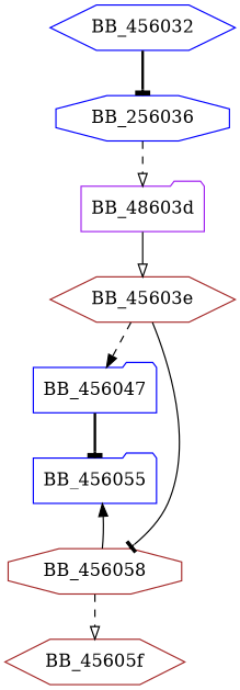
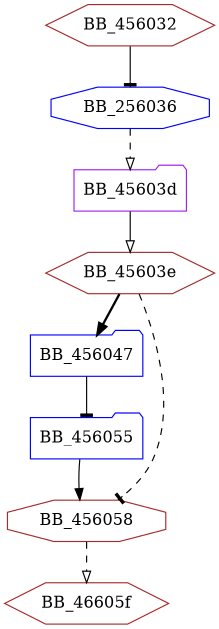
  digraph {
    node [color=blue shape=hexagon]
    edge [arrowhead=onormal style=bold]
    n1 [label=BB_256036 shape=octagon]
-   BB_456032
-   BB_45603d [color=purple shape=folder label=BB_48603d]
+   BB_456032 [color=brown]
+   BB_45603d [color=purple shape=folder]
    BB_45603e [color=brown]
    BB_456047 [shape=folder]
    BB_456058 [color=brown shape=octagon]
    BB_456055 [shape=folder]
-   BB_45605f [color=brown]
+   BB_45605f [color=brown label=BB_46605f]
    n1 -> BB_45603d [style=dashed]
-   BB_456032 -> n1 [arrowhead=tee]
+   BB_456032 -> n1 [arrowhead=tee style=solid]
    BB_45603d -> BB_45603e [style=solid]
-   BB_45603e -> BB_456047 [arrowhead=normal style=dashed]
-   BB_45603e -> BB_456058 [arrowhead=tee style=solid]
-   BB_456047 -> BB_456055 [arrowhead=tee]
+   BB_45603e -> BB_456047 [arrowhead=normal]
+   BB_45603e -> BB_456058 [arrowhead=tee style=dashed]
+   BB_456047 -> BB_456055 [arrowhead=tee style=solid]
    BB_456058 -> BB_45605f [style=dashed]
-   BB_456058 -> BB_456055 [arrowhead=normal style=solid]
+   BB_456055 -> BB_456058 [arrowhead=normal style=solid]
  }
